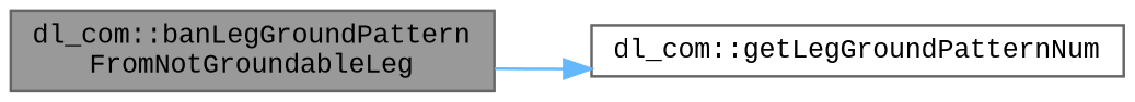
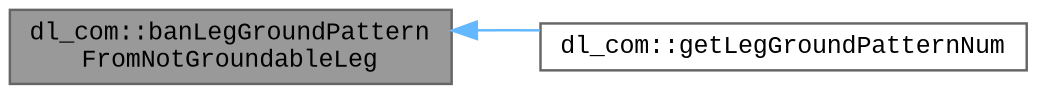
  digraph {
    rankdir=LR
    fontname="Liberation Mono"
    node [fontname="Liberation Mono" fontsize=10 shape=box style=filled]
    n1 [color=gray40 fillcolor=grey60 fontcolor=black height=0.2 label="dl_com::banLegGroundPattern\lFromNotGroundableLeg" width=0.4]
    n2 [color=grey40 fillcolor=white height=0.2 label="dl_com::getLegGroundPatternNum" width=0.4]
-   n1 -> n2 [color=steelblue1 fontname="Liberation Mono" fontsize=10 labelfontname=Helvetica labelfontsize=10 style=solid]
+   n2 -> n1 [color=steelblue1 fontname="Liberation Mono" fontsize=10 labelfontname=Helvetica labelfontsize=10 style=solid]
  }
